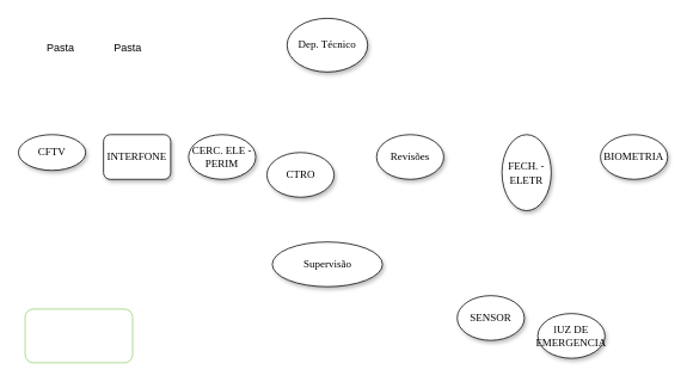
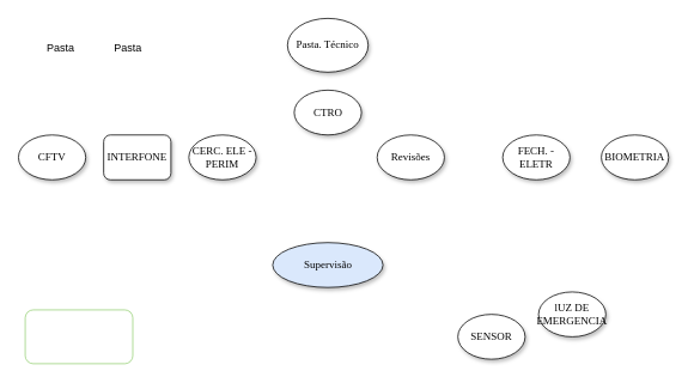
  <mxCell id="0" />
  <mxCell id="1" parent="0" />
- <mxCell id="2" value="Dep. Técnico" style="ellipse;whiteSpace=wrap;html=1;rounded=0;shadow=1;comic=0;labelBackgroundColor=none;strokeWidth=1;fontFamily=Verdana;fontSize=12;align=center;" parent="1" vertex="1"><mxGeometry x="320" y="20" width="90" height="60" as="geometry" /></mxCell>
- <mxCell id="3" value="&lt;span&gt;CTRO&lt;br&gt;&lt;/span&gt;" style="ellipse;whiteSpace=wrap;html=1;rounded=0;shadow=1;comic=0;labelBackgroundColor=none;strokeWidth=1;fontFamily=Verdana;fontSize=12;align=center;" parent="1" vertex="1"><mxGeometry x="297.5" y="170" width="75" height="50" as="geometry" /></mxCell>
- <mxCell id="4" value="lUZ DE EMERGENCIA" style="ellipse;whiteSpace=wrap;html=1;rounded=0;shadow=1;comic=0;labelBackgroundColor=none;strokeWidth=1;fontFamily=Verdana;fontSize=12;align=center;" parent="1" vertex="1"><mxGeometry x="600" y="350" width="75" height="50" as="geometry" /></mxCell>
+ <mxCell id="2" value="Pasta. Técnico" style="ellipse;whiteSpace=wrap;html=1;rounded=0;shadow=1;comic=0;labelBackgroundColor=none;strokeWidth=1;fontFamily=Verdana;fontSize=12;align=center;" parent="1" vertex="1"><mxGeometry x="320" y="20" width="90" height="60" as="geometry" /></mxCell>
+ <mxCell id="3" value="&lt;span&gt;CTRO&lt;br&gt;&lt;/span&gt;" style="ellipse;whiteSpace=wrap;html=1;rounded=0;shadow=1;comic=0;labelBackgroundColor=none;strokeWidth=1;fontFamily=Verdana;fontSize=12;align=center;" parent="1" vertex="1"><mxGeometry x="327.5" y="100" width="75" height="50" as="geometry" /></mxCell>
+ <mxCell id="4" value="lUZ DE EMERGENCIA" style="ellipse;whiteSpace=wrap;html=1;rounded=0;shadow=1;comic=0;labelBackgroundColor=none;strokeWidth=1;fontFamily=Verdana;fontSize=12;align=center;" parent="1" vertex="1"><mxGeometry x="600" y="325" width="75" height="50" as="geometry" /></mxCell>
  <mxCell id="5" value="INTERFONE" style="whiteSpace=wrap;html=1;shadow=1;comic=0;labelBackgroundColor=none;strokeWidth=1;fontFamily=Verdana;fontSize=12;align=center;rounded=1;" parent="1" vertex="1"><mxGeometry x="115" y="150" width="75" height="50" as="geometry" /></mxCell>
  <mxCell id="6" value="CERC. ELE - PERIM" style="ellipse;whiteSpace=wrap;html=1;rounded=0;shadow=1;comic=0;labelBackgroundColor=none;strokeWidth=1;fontFamily=Verdana;fontSize=12;align=center;" parent="1" vertex="1"><mxGeometry x="210" y="150" width="75" height="50" as="geometry" /></mxCell>
- <mxCell id="7" value="CFTV" style="ellipse;whiteSpace=wrap;html=1;rounded=0;shadow=1;comic=0;labelBackgroundColor=none;strokeWidth=1;fontFamily=Verdana;fontSize=12;align=center;" parent="1" vertex="1"><mxGeometry x="20" y="150" width="75" height="40" as="geometry" /></mxCell>
- <mxCell id="8" value="Supervisão" style="ellipse;whiteSpace=wrap;html=1;rounded=0;shadow=1;comic=0;labelBackgroundColor=none;strokeWidth=1;fontFamily=Verdana;fontSize=12;align=center;" parent="1" vertex="1"><mxGeometry x="303.5" y="270" width="123" height="50" as="geometry" /></mxCell>
+ <mxCell id="7" value="CFTV" style="ellipse;whiteSpace=wrap;html=1;rounded=0;shadow=1;comic=0;labelBackgroundColor=none;strokeWidth=1;fontFamily=Verdana;fontSize=12;align=center;" parent="1" vertex="1"><mxGeometry x="20" y="150" width="75" height="50" as="geometry" /></mxCell>
+ <mxCell id="8" value="Supervisão" style="ellipse;whiteSpace=wrap;html=1;rounded=0;shadow=1;comic=0;labelBackgroundColor=none;strokeWidth=1;fontFamily=Verdana;fontSize=12;align=center;fillColor=#dae8fc;" parent="1" vertex="1"><mxGeometry x="303.5" y="270" width="123" height="50" as="geometry" /></mxCell>
  <mxCell id="9" value="Pasta" style="text;html=1;" parent="1" vertex="1"><mxGeometry x="125" y="40" width="45" height="20" as="geometry" /></mxCell>
  <mxCell id="10" value="Pasta" style="text;html=1;" parent="1" vertex="1"><mxGeometry x="50" y="40" width="45" height="20" as="geometry" /></mxCell>
- <mxCell id="11" value="FECH. - ELETR" style="ellipse;whiteSpace=wrap;html=1;rounded=0;shadow=1;comic=0;labelBackgroundColor=none;strokeWidth=1;fontFamily=Verdana;fontSize=12;align=center;" parent="1" vertex="1"><mxGeometry x="560" y="150" width="55" height="85" as="geometry" /></mxCell>
+ <mxCell id="11" value="FECH. - ELETR" style="ellipse;whiteSpace=wrap;html=1;rounded=0;shadow=1;comic=0;labelBackgroundColor=none;strokeWidth=1;fontFamily=Verdana;fontSize=12;align=center;" parent="1" vertex="1"><mxGeometry x="560" y="150" width="75" height="50" as="geometry" /></mxCell>
  <mxCell id="12" value="Revisões" style="ellipse;whiteSpace=wrap;html=1;rounded=0;shadow=1;comic=0;labelBackgroundColor=none;strokeWidth=1;fontFamily=Verdana;fontSize=12;align=center;" parent="1" vertex="1"><mxGeometry x="420" y="150" width="75" height="50" as="geometry" /></mxCell>
  <mxCell id="13" value="BIOMETRIA" style="ellipse;whiteSpace=wrap;html=1;rounded=0;shadow=1;comic=0;labelBackgroundColor=none;strokeWidth=1;fontFamily=Verdana;fontSize=12;align=center;" parent="1" vertex="1"><mxGeometry x="670" y="150" width="75" height="50" as="geometry" /></mxCell>
- <mxCell id="14" value="SENSOR" style="ellipse;whiteSpace=wrap;html=1;rounded=0;shadow=1;comic=0;labelBackgroundColor=none;strokeWidth=1;fontFamily=Verdana;fontSize=12;align=center;" parent="1" vertex="1"><mxGeometry x="510" y="330" width="75" height="50" as="geometry" /></mxCell>
+ <mxCell id="14" value="SENSOR" style="ellipse;whiteSpace=wrap;html=1;rounded=0;shadow=1;comic=0;labelBackgroundColor=none;strokeWidth=1;fontFamily=Verdana;fontSize=12;align=center;" parent="1" vertex="1"><mxGeometry x="510" y="350" width="75" height="50" as="geometry" /></mxCell>
  <mxCell id="15" value="" style="rounded=1;whiteSpace=wrap;html=1;strokeColor=#97D077;strokeWidth=1;" parent="1" vertex="1"><mxGeometry x="27.5" y="345" width="120" height="60" as="geometry" /></mxCell>
